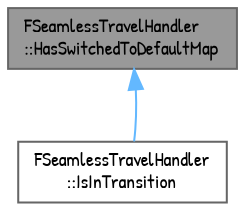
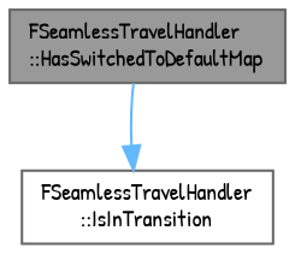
  digraph {
    rankdir=TB
    fontname="Patrick Hand"
    node [fontname="Patrick Hand" fontsize=10 shape=box style=filled]
    n1 [color=gray40 fillcolor=grey60 fontcolor=black height=0.2 label="FSeamlessTravelHandler\l::HasSwitchedToDefaultMap" width=0.4]
    n2 [color=grey40 fillcolor=white height=0.2 label="FSeamlessTravelHandler\l::IsInTransition" width=0.4]
-   n2 -> n1 [color=steelblue1 fontname="Patrick Hand" fontsize=10 labelfontname=Helvetica labelfontsize=10 style=solid]
+   n1 -> n2 [color=steelblue1 fontname="Patrick Hand" fontsize=10 labelfontname=Helvetica labelfontsize=10 style=solid]
  }
